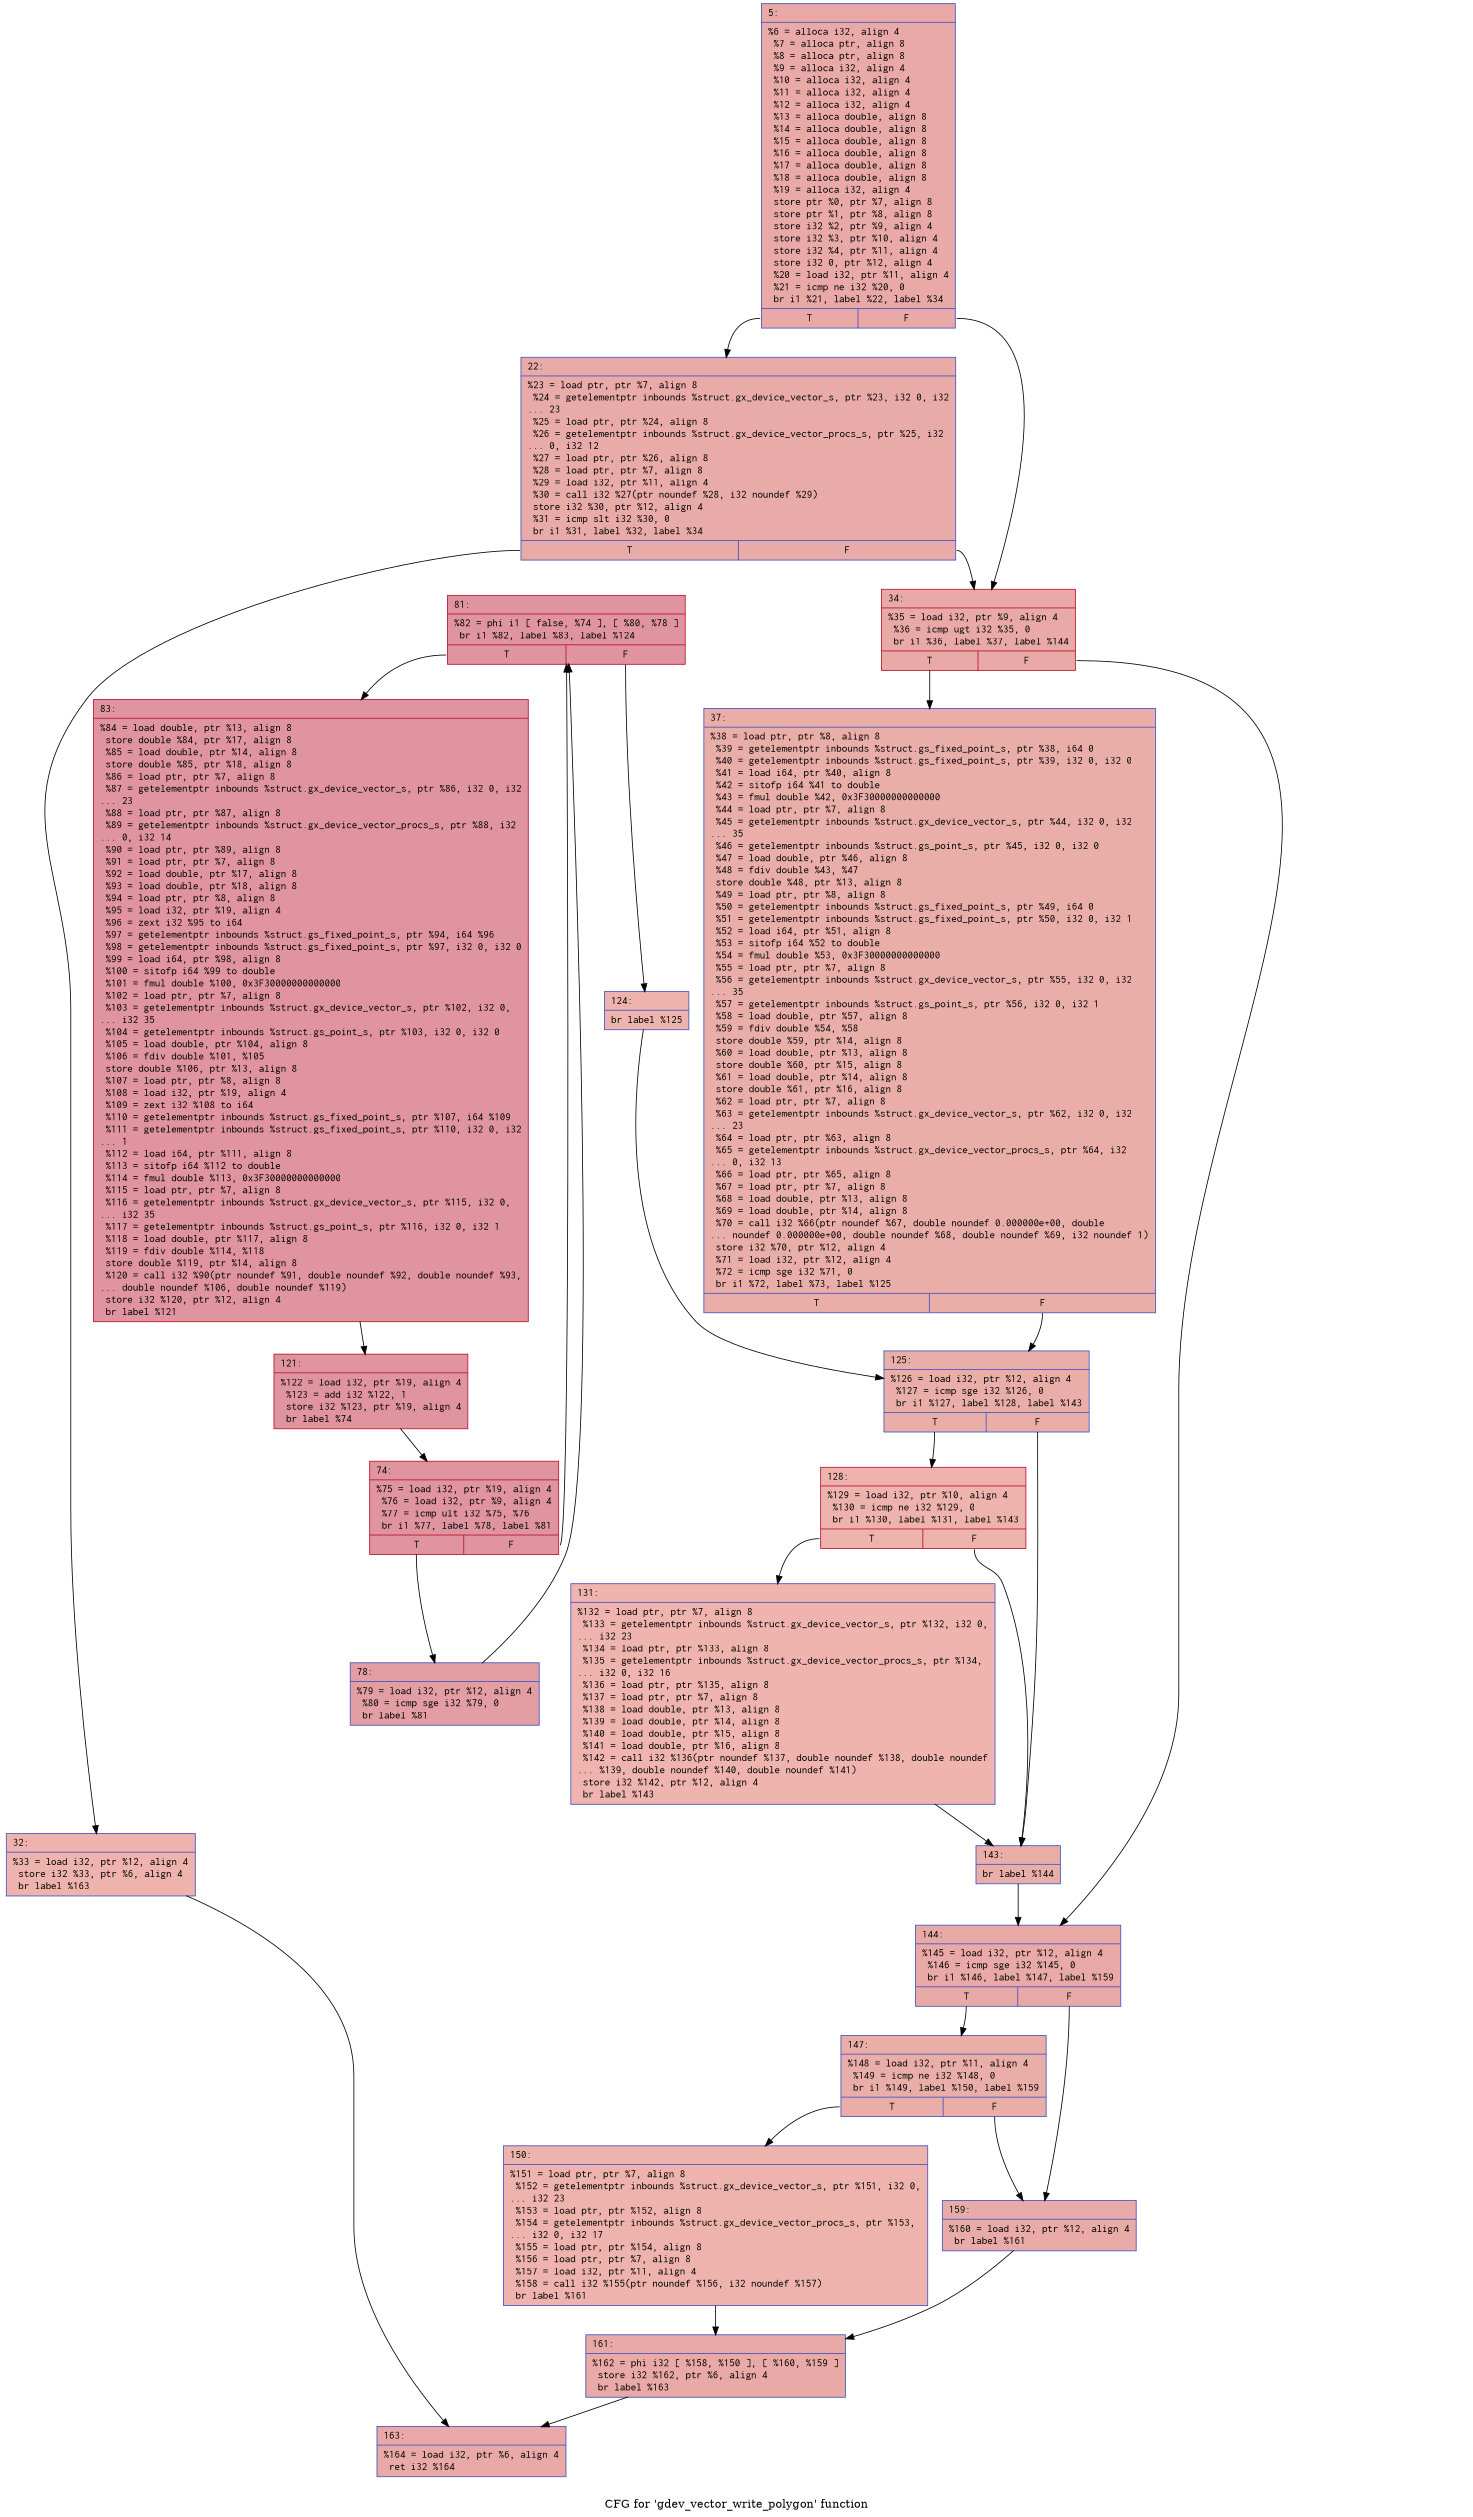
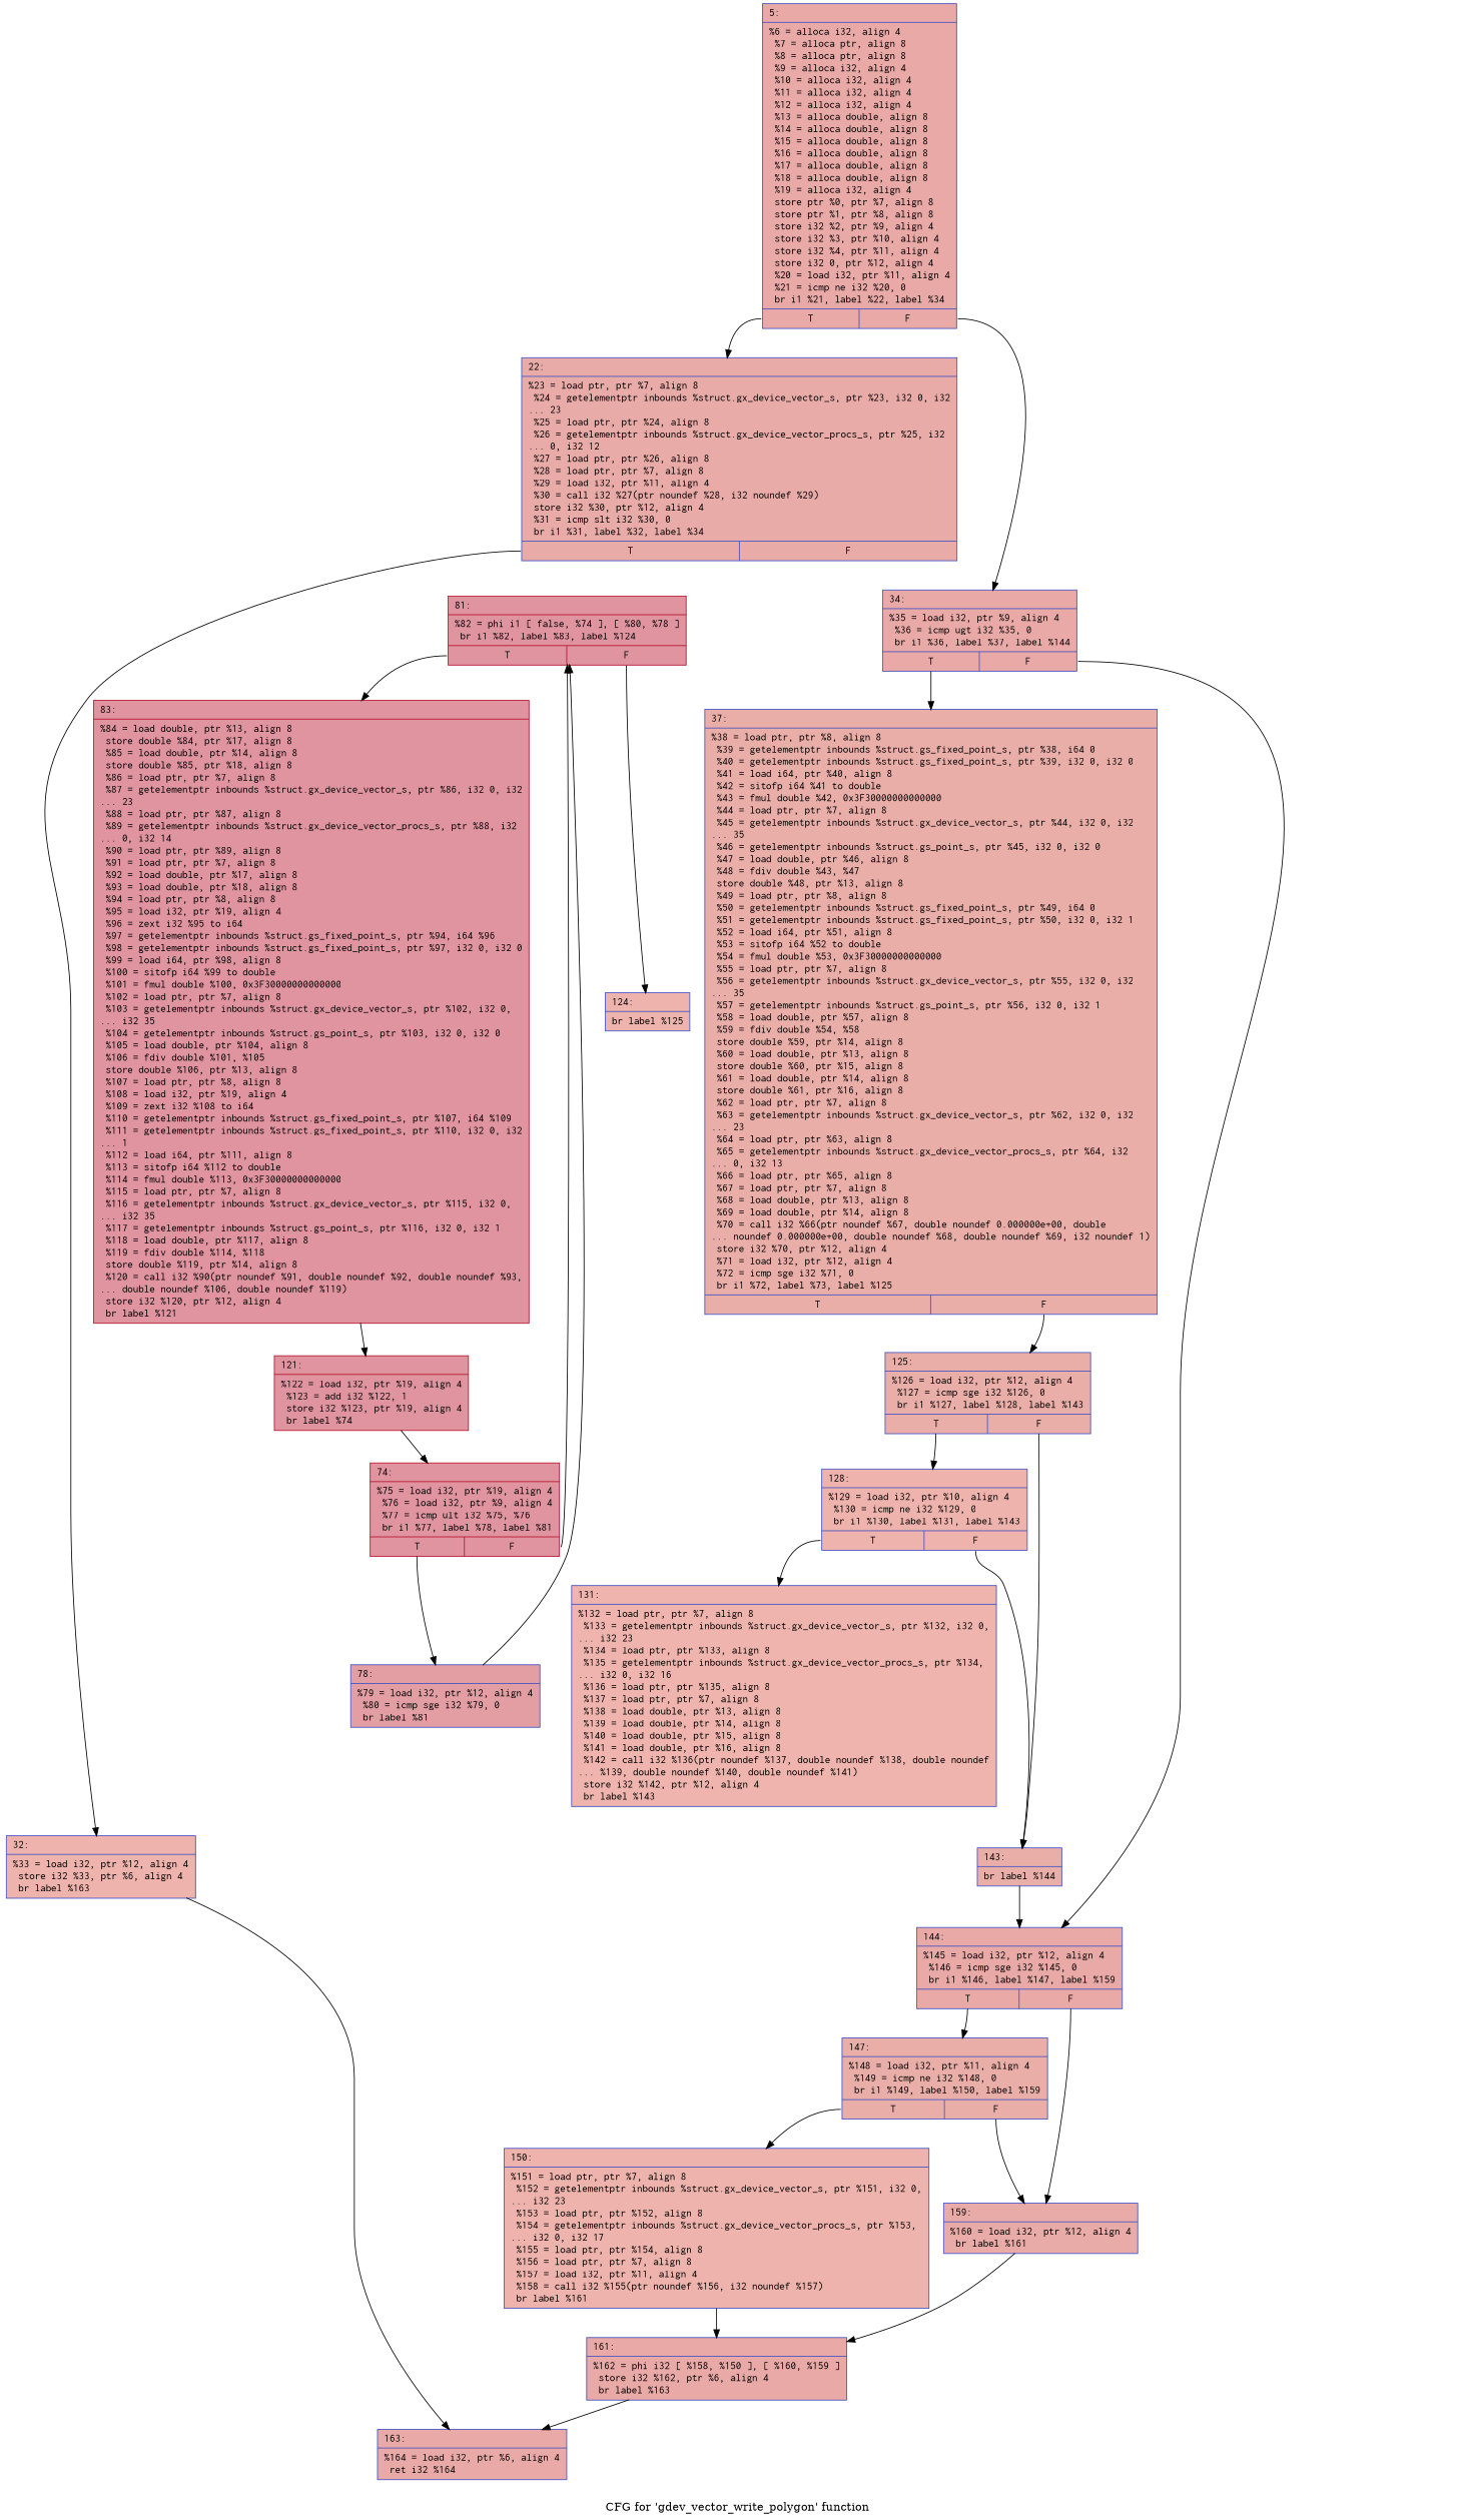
  digraph {
    label="CFG for 'gdev_vector_write_polygon' function"
    node [color="#3d50c3ff" fillcolor="#ca3b3770" fontname=Courier shape=record style=filled]
    n1 [label="{5:\l|  %6 = alloca i32, align 4\l  %7 = alloca ptr, align 8\l  %8 = alloca ptr, align 8\l  %9 = alloca i32, align 4\l  %10 = alloca i32, align 4\l  %11 = alloca i32, align 4\l  %12 = alloca i32, align 4\l  %13 = alloca double, align 8\l  %14 = alloca double, align 8\l  %15 = alloca double, align 8\l  %16 = alloca double, align 8\l  %17 = alloca double, align 8\l  %18 = alloca double, align 8\l  %19 = alloca i32, align 4\l  store ptr %0, ptr %7, align 8\l  store ptr %1, ptr %8, align 8\l  store i32 %2, ptr %9, align 4\l  store i32 %3, ptr %10, align 4\l  store i32 %4, ptr %11, align 4\l  store i32 0, ptr %12, align 4\l  %20 = load i32, ptr %11, align 4\l  %21 = icmp ne i32 %20, 0\l  br i1 %21, label %22, label %34\l|{<s0>T|<s1>F}}"]
    n2 [fillcolor="#cc403a70" label="{22:\l|  %23 = load ptr, ptr %7, align 8\l  %24 = getelementptr inbounds %struct.gx_device_vector_s, ptr %23, i32 0, i32\l... 23\l  %25 = load ptr, ptr %24, align 8\l  %26 = getelementptr inbounds %struct.gx_device_vector_procs_s, ptr %25, i32\l... 0, i32 12\l  %27 = load ptr, ptr %26, align 8\l  %28 = load ptr, ptr %7, align 8\l  %29 = load i32, ptr %11, align 4\l  %30 = call i32 %27(ptr noundef %28, i32 noundef %29)\l  store i32 %30, ptr %12, align 4\l  %31 = icmp slt i32 %30, 0\l  br i1 %31, label %32, label %34\l|{<s0>T|<s1>F}}"]
-   n3 [color="#b70d28ff" label="{34:\l|  %35 = load i32, ptr %9, align 4\l  %36 = icmp ugt i32 %35, 0\l  br i1 %36, label %37, label %144\l|{<s0>T|<s1>F}}"]
+   n3 [label="{34:\l|  %35 = load i32, ptr %9, align 4\l  %36 = icmp ugt i32 %35, 0\l  br i1 %36, label %37, label %144\l|{<s0>T|<s1>F}}"]
    n4 [fillcolor="#d6524470" label="{32:\l|  %33 = load i32, ptr %12, align 4\l  store i32 %33, ptr %6, align 4\l  br label %163\l}"]
    n5 [fillcolor="#d0473d70" label="{37:\l|  %38 = load ptr, ptr %8, align 8\l  %39 = getelementptr inbounds %struct.gs_fixed_point_s, ptr %38, i64 0\l  %40 = getelementptr inbounds %struct.gs_fixed_point_s, ptr %39, i32 0, i32 0\l  %41 = load i64, ptr %40, align 8\l  %42 = sitofp i64 %41 to double\l  %43 = fmul double %42, 0x3F30000000000000\l  %44 = load ptr, ptr %7, align 8\l  %45 = getelementptr inbounds %struct.gx_device_vector_s, ptr %44, i32 0, i32\l... 35\l  %46 = getelementptr inbounds %struct.gs_point_s, ptr %45, i32 0, i32 0\l  %47 = load double, ptr %46, align 8\l  %48 = fdiv double %43, %47\l  store double %48, ptr %13, align 8\l  %49 = load ptr, ptr %8, align 8\l  %50 = getelementptr inbounds %struct.gs_fixed_point_s, ptr %49, i64 0\l  %51 = getelementptr inbounds %struct.gs_fixed_point_s, ptr %50, i32 0, i32 1\l  %52 = load i64, ptr %51, align 8\l  %53 = sitofp i64 %52 to double\l  %54 = fmul double %53, 0x3F30000000000000\l  %55 = load ptr, ptr %7, align 8\l  %56 = getelementptr inbounds %struct.gx_device_vector_s, ptr %55, i32 0, i32\l... 35\l  %57 = getelementptr inbounds %struct.gs_point_s, ptr %56, i32 0, i32 1\l  %58 = load double, ptr %57, align 8\l  %59 = fdiv double %54, %58\l  store double %59, ptr %14, align 8\l  %60 = load double, ptr %13, align 8\l  store double %60, ptr %15, align 8\l  %61 = load double, ptr %14, align 8\l  store double %61, ptr %16, align 8\l  %62 = load ptr, ptr %7, align 8\l  %63 = getelementptr inbounds %struct.gx_device_vector_s, ptr %62, i32 0, i32\l... 23\l  %64 = load ptr, ptr %63, align 8\l  %65 = getelementptr inbounds %struct.gx_device_vector_procs_s, ptr %64, i32\l... 0, i32 13\l  %66 = load ptr, ptr %65, align 8\l  %67 = load ptr, ptr %7, align 8\l  %68 = load double, ptr %13, align 8\l  %69 = load double, ptr %14, align 8\l  %70 = call i32 %66(ptr noundef %67, double noundef 0.000000e+00, double\l... noundef 0.000000e+00, double noundef %68, double noundef %69, i32 noundef 1)\l  store i32 %70, ptr %12, align 4\l  %71 = load i32, ptr %12, align 4\l  %72 = icmp sge i32 %71, 0\l  br i1 %72, label %73, label %125\l|{<s0>T|<s1>F}}"]
    n6 [label="{144:\l|  %145 = load i32, ptr %12, align 4\l  %146 = icmp sge i32 %145, 0\l  br i1 %146, label %147, label %159\l|{<s0>T|<s1>F}}"]
    n7 [label="{163:\l|  %164 = load i32, ptr %6, align 4\l  ret i32 %164\l}"]
    n8 [fillcolor="#d0473d70" label="{125:\l|  %126 = load i32, ptr %12, align 4\l  %127 = icmp sge i32 %126, 0\l  br i1 %127, label %128, label %143\l|{<s0>T|<s1>F}}"]
    n9 [fillcolor="#d0473d70" label="{147:\l|  %148 = load i32, ptr %11, align 4\l  %149 = icmp ne i32 %148, 0\l  br i1 %149, label %150, label %159\l|{<s0>T|<s1>F}}"]
    n10 [fillcolor="#cc403a70" label="{159:\l|  %160 = load i32, ptr %12, align 4\l  br label %161\l}"]
-   n11 [color="#b70d28ff" fillcolor="#d6524470" label="{128:\l|  %129 = load i32, ptr %10, align 4\l  %130 = icmp ne i32 %129, 0\l  br i1 %130, label %131, label %143\l|{<s0>T|<s1>F}}"]
+   n11 [fillcolor="#d6524470" label="{128:\l|  %129 = load i32, ptr %10, align 4\l  %130 = icmp ne i32 %129, 0\l  br i1 %130, label %131, label %143\l|{<s0>T|<s1>F}}"]
    n12 [fillcolor="#d0473d70" label="{143:\l|  br label %144\l}"]
    n13 [fillcolor="#d6524470" label="{150:\l|  %151 = load ptr, ptr %7, align 8\l  %152 = getelementptr inbounds %struct.gx_device_vector_s, ptr %151, i32 0,\l... i32 23\l  %153 = load ptr, ptr %152, align 8\l  %154 = getelementptr inbounds %struct.gx_device_vector_procs_s, ptr %153,\l... i32 0, i32 17\l  %155 = load ptr, ptr %154, align 8\l  %156 = load ptr, ptr %7, align 8\l  %157 = load i32, ptr %11, align 4\l  %158 = call i32 %155(ptr noundef %156, i32 noundef %157)\l  br label %161\l}"]
    n14 [label="{161:\l|  %162 = phi i32 [ %158, %150 ], [ %160, %159 ]\l  store i32 %162, ptr %6, align 4\l  br label %163\l}"]
    n15 [color="#b70d28ff" fillcolor="#b70d2870" label="{74:\l|  %75 = load i32, ptr %19, align 4\l  %76 = load i32, ptr %9, align 4\l  %77 = icmp ult i32 %75, %76\l  br i1 %77, label %78, label %81\l|{<s0>T|<s1>F}}"]
    n16 [fillcolor="#be242e70" label="{78:\l|  %79 = load i32, ptr %12, align 4\l  %80 = icmp sge i32 %79, 0\l  br label %81\l}"]
    n17 [color="#b70d28ff" fillcolor="#b70d2870" label="{81:\l|  %82 = phi i1 [ false, %74 ], [ %80, %78 ]\l  br i1 %82, label %83, label %124\l|{<s0>T|<s1>F}}"]
    n18 [fillcolor="#d8564670" label="{131:\l|  %132 = load ptr, ptr %7, align 8\l  %133 = getelementptr inbounds %struct.gx_device_vector_s, ptr %132, i32 0,\l... i32 23\l  %134 = load ptr, ptr %133, align 8\l  %135 = getelementptr inbounds %struct.gx_device_vector_procs_s, ptr %134,\l... i32 0, i32 16\l  %136 = load ptr, ptr %135, align 8\l  %137 = load ptr, ptr %7, align 8\l  %138 = load double, ptr %13, align 8\l  %139 = load double, ptr %14, align 8\l  %140 = load double, ptr %15, align 8\l  %141 = load double, ptr %16, align 8\l  %142 = call i32 %136(ptr noundef %137, double noundef %138, double noundef\l... %139, double noundef %140, double noundef %141)\l  store i32 %142, ptr %12, align 4\l  br label %143\l}"]
    n19 [color="#b70d28ff" fillcolor="#b70d2870" label="{83:\l|  %84 = load double, ptr %13, align 8\l  store double %84, ptr %17, align 8\l  %85 = load double, ptr %14, align 8\l  store double %85, ptr %18, align 8\l  %86 = load ptr, ptr %7, align 8\l  %87 = getelementptr inbounds %struct.gx_device_vector_s, ptr %86, i32 0, i32\l... 23\l  %88 = load ptr, ptr %87, align 8\l  %89 = getelementptr inbounds %struct.gx_device_vector_procs_s, ptr %88, i32\l... 0, i32 14\l  %90 = load ptr, ptr %89, align 8\l  %91 = load ptr, ptr %7, align 8\l  %92 = load double, ptr %17, align 8\l  %93 = load double, ptr %18, align 8\l  %94 = load ptr, ptr %8, align 8\l  %95 = load i32, ptr %19, align 4\l  %96 = zext i32 %95 to i64\l  %97 = getelementptr inbounds %struct.gs_fixed_point_s, ptr %94, i64 %96\l  %98 = getelementptr inbounds %struct.gs_fixed_point_s, ptr %97, i32 0, i32 0\l  %99 = load i64, ptr %98, align 8\l  %100 = sitofp i64 %99 to double\l  %101 = fmul double %100, 0x3F30000000000000\l  %102 = load ptr, ptr %7, align 8\l  %103 = getelementptr inbounds %struct.gx_device_vector_s, ptr %102, i32 0,\l... i32 35\l  %104 = getelementptr inbounds %struct.gs_point_s, ptr %103, i32 0, i32 0\l  %105 = load double, ptr %104, align 8\l  %106 = fdiv double %101, %105\l  store double %106, ptr %13, align 8\l  %107 = load ptr, ptr %8, align 8\l  %108 = load i32, ptr %19, align 4\l  %109 = zext i32 %108 to i64\l  %110 = getelementptr inbounds %struct.gs_fixed_point_s, ptr %107, i64 %109\l  %111 = getelementptr inbounds %struct.gs_fixed_point_s, ptr %110, i32 0, i32\l... 1\l  %112 = load i64, ptr %111, align 8\l  %113 = sitofp i64 %112 to double\l  %114 = fmul double %113, 0x3F30000000000000\l  %115 = load ptr, ptr %7, align 8\l  %116 = getelementptr inbounds %struct.gx_device_vector_s, ptr %115, i32 0,\l... i32 35\l  %117 = getelementptr inbounds %struct.gs_point_s, ptr %116, i32 0, i32 1\l  %118 = load double, ptr %117, align 8\l  %119 = fdiv double %114, %118\l  store double %119, ptr %14, align 8\l  %120 = call i32 %90(ptr noundef %91, double noundef %92, double noundef %93,\l... double noundef %106, double noundef %119)\l  store i32 %120, ptr %12, align 4\l  br label %121\l}"]
    n20 [fillcolor="#d6524470" label="{124:\l|  br label %125\l}"]
    n21 [color="#b70d28ff" fillcolor="#b70d2870" label="{121:\l|  %122 = load i32, ptr %19, align 4\l  %123 = add i32 %122, 1\l  store i32 %123, ptr %19, align 4\l  br label %74\l}"]
    n1 -> n2 [tailport=s0]
    n1 -> n3 [tailport=s1]
-   n2 -> n3 [tailport=s1]
    n2 -> n4 [tailport=s0]
    n3 -> n5 [tailport=s0]
    n3 -> n6 [tailport=s1]
    n4 -> n7
    n5 -> n8 [tailport=s1]
    n6 -> n9 [tailport=s0]
    n6 -> n10 [tailport=s1]
    n8 -> n11 [tailport=s0]
    n8 -> n12 [tailport=s1]
    n9 -> n10 [tailport=s1]
    n9 -> n13 [tailport=s0]
    n10 -> n14
    n11 -> n12 [tailport=s1]
    n11 -> n18 [tailport=s0]
    n12 -> n6
    n13 -> n14
    n14 -> n7
    n15 -> n16 [tailport=s0]
    n15 -> n17 [tailport=s1]
    n16 -> n17
    n17 -> n19 [tailport=s0]
    n17 -> n20 [tailport=s1]
-   n18 -> n12
    n19 -> n21
-   n20 -> n8
    n21 -> n15
  }
